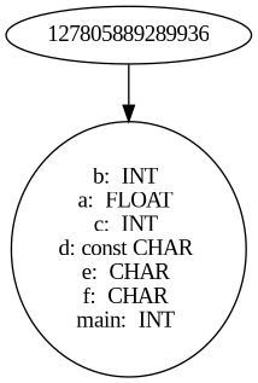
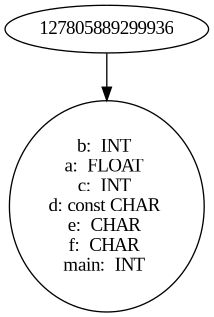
  digraph {
    fontname="Liberation Serif"
    node [fontname="Liberation Serif"]
    n1 [label="b:  INT \na:  FLOAT \nc:  INT \nd: const CHAR \ne:  CHAR \nf:  CHAR \nmain:  INT "]
-   127805889289936
+   127805889289936 [label=127805889299936]
    127805889289936 -> n1 [fontname="Liberation Serif"]
  }
